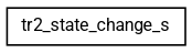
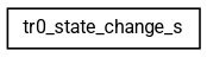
  digraph {
    rankdir=LR
    fontname=Roboto
-   n1 [color=black fillcolor=white fontname=Roboto fontsize=10 height=0.2 label=tr2_state_change_s shape=record style=filled width=0.4]
+   n1 [color=black fillcolor=white fontname=Roboto fontsize=10 height=0.2 label=tr0_state_change_s shape=record style=filled width=0.4]
  }
